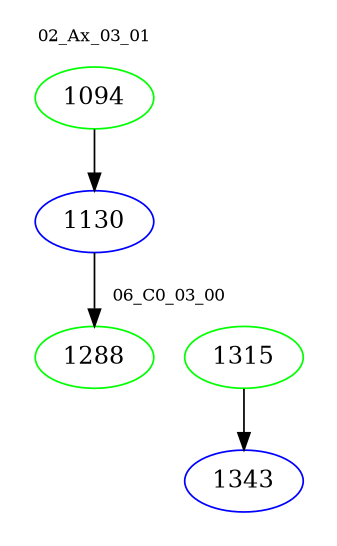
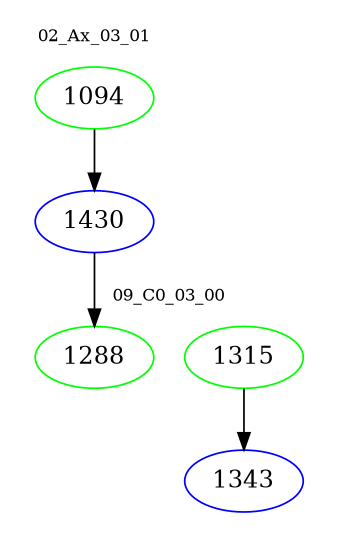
  digraph {
    node [color=green]
    edge [color=black]
    n1 [label=1094]
-   n2 [color=blue label=1130]
+   n2 [color=blue label=1430]
    n3 [label=1315]
    n4 [label=1288]
    n5 [color=blue label=1343]
    subgraph cluster_1 {
      color=white
      fontsize=10
      label="02_Ax_03_01"
      n1
      n2
    }
    subgraph cluster_2 {
      color=white
      fontsize=10
-     label="06_C0_03_00"
+     label="09_C0_03_00"
      n3
      n4
      n5
    }
    n1 -> n2
    n2 -> n4
    n3 -> n5
  }
